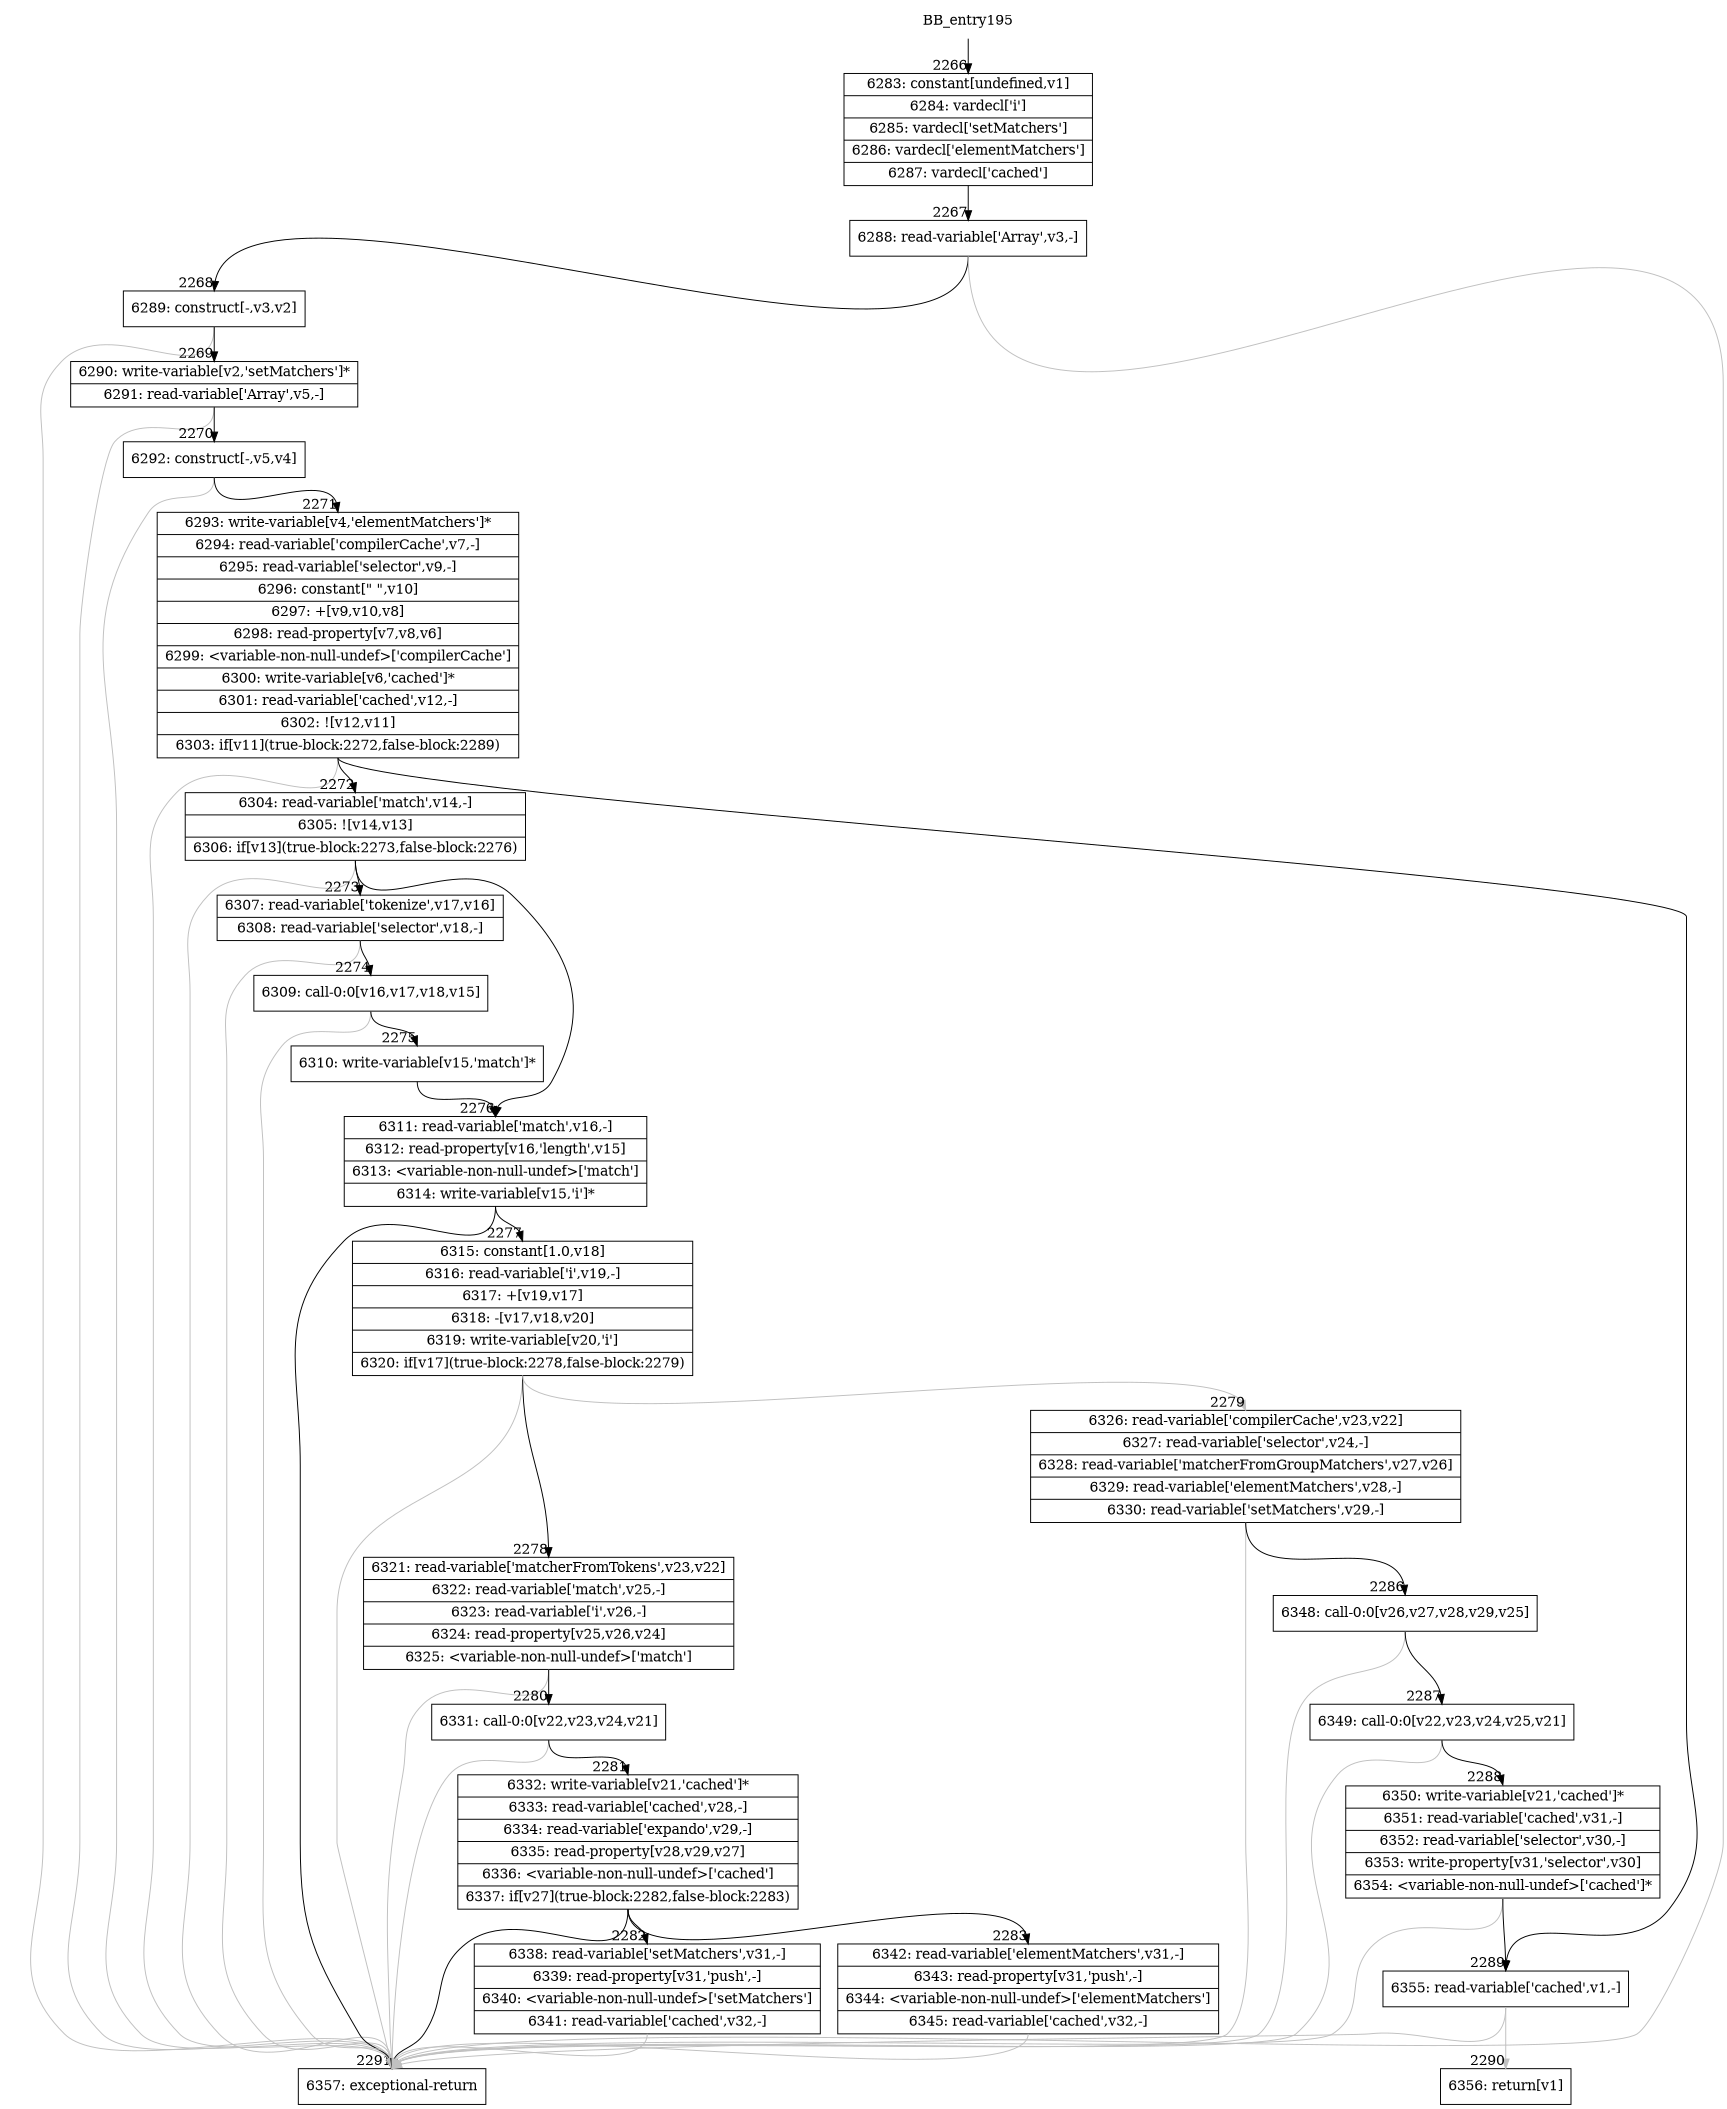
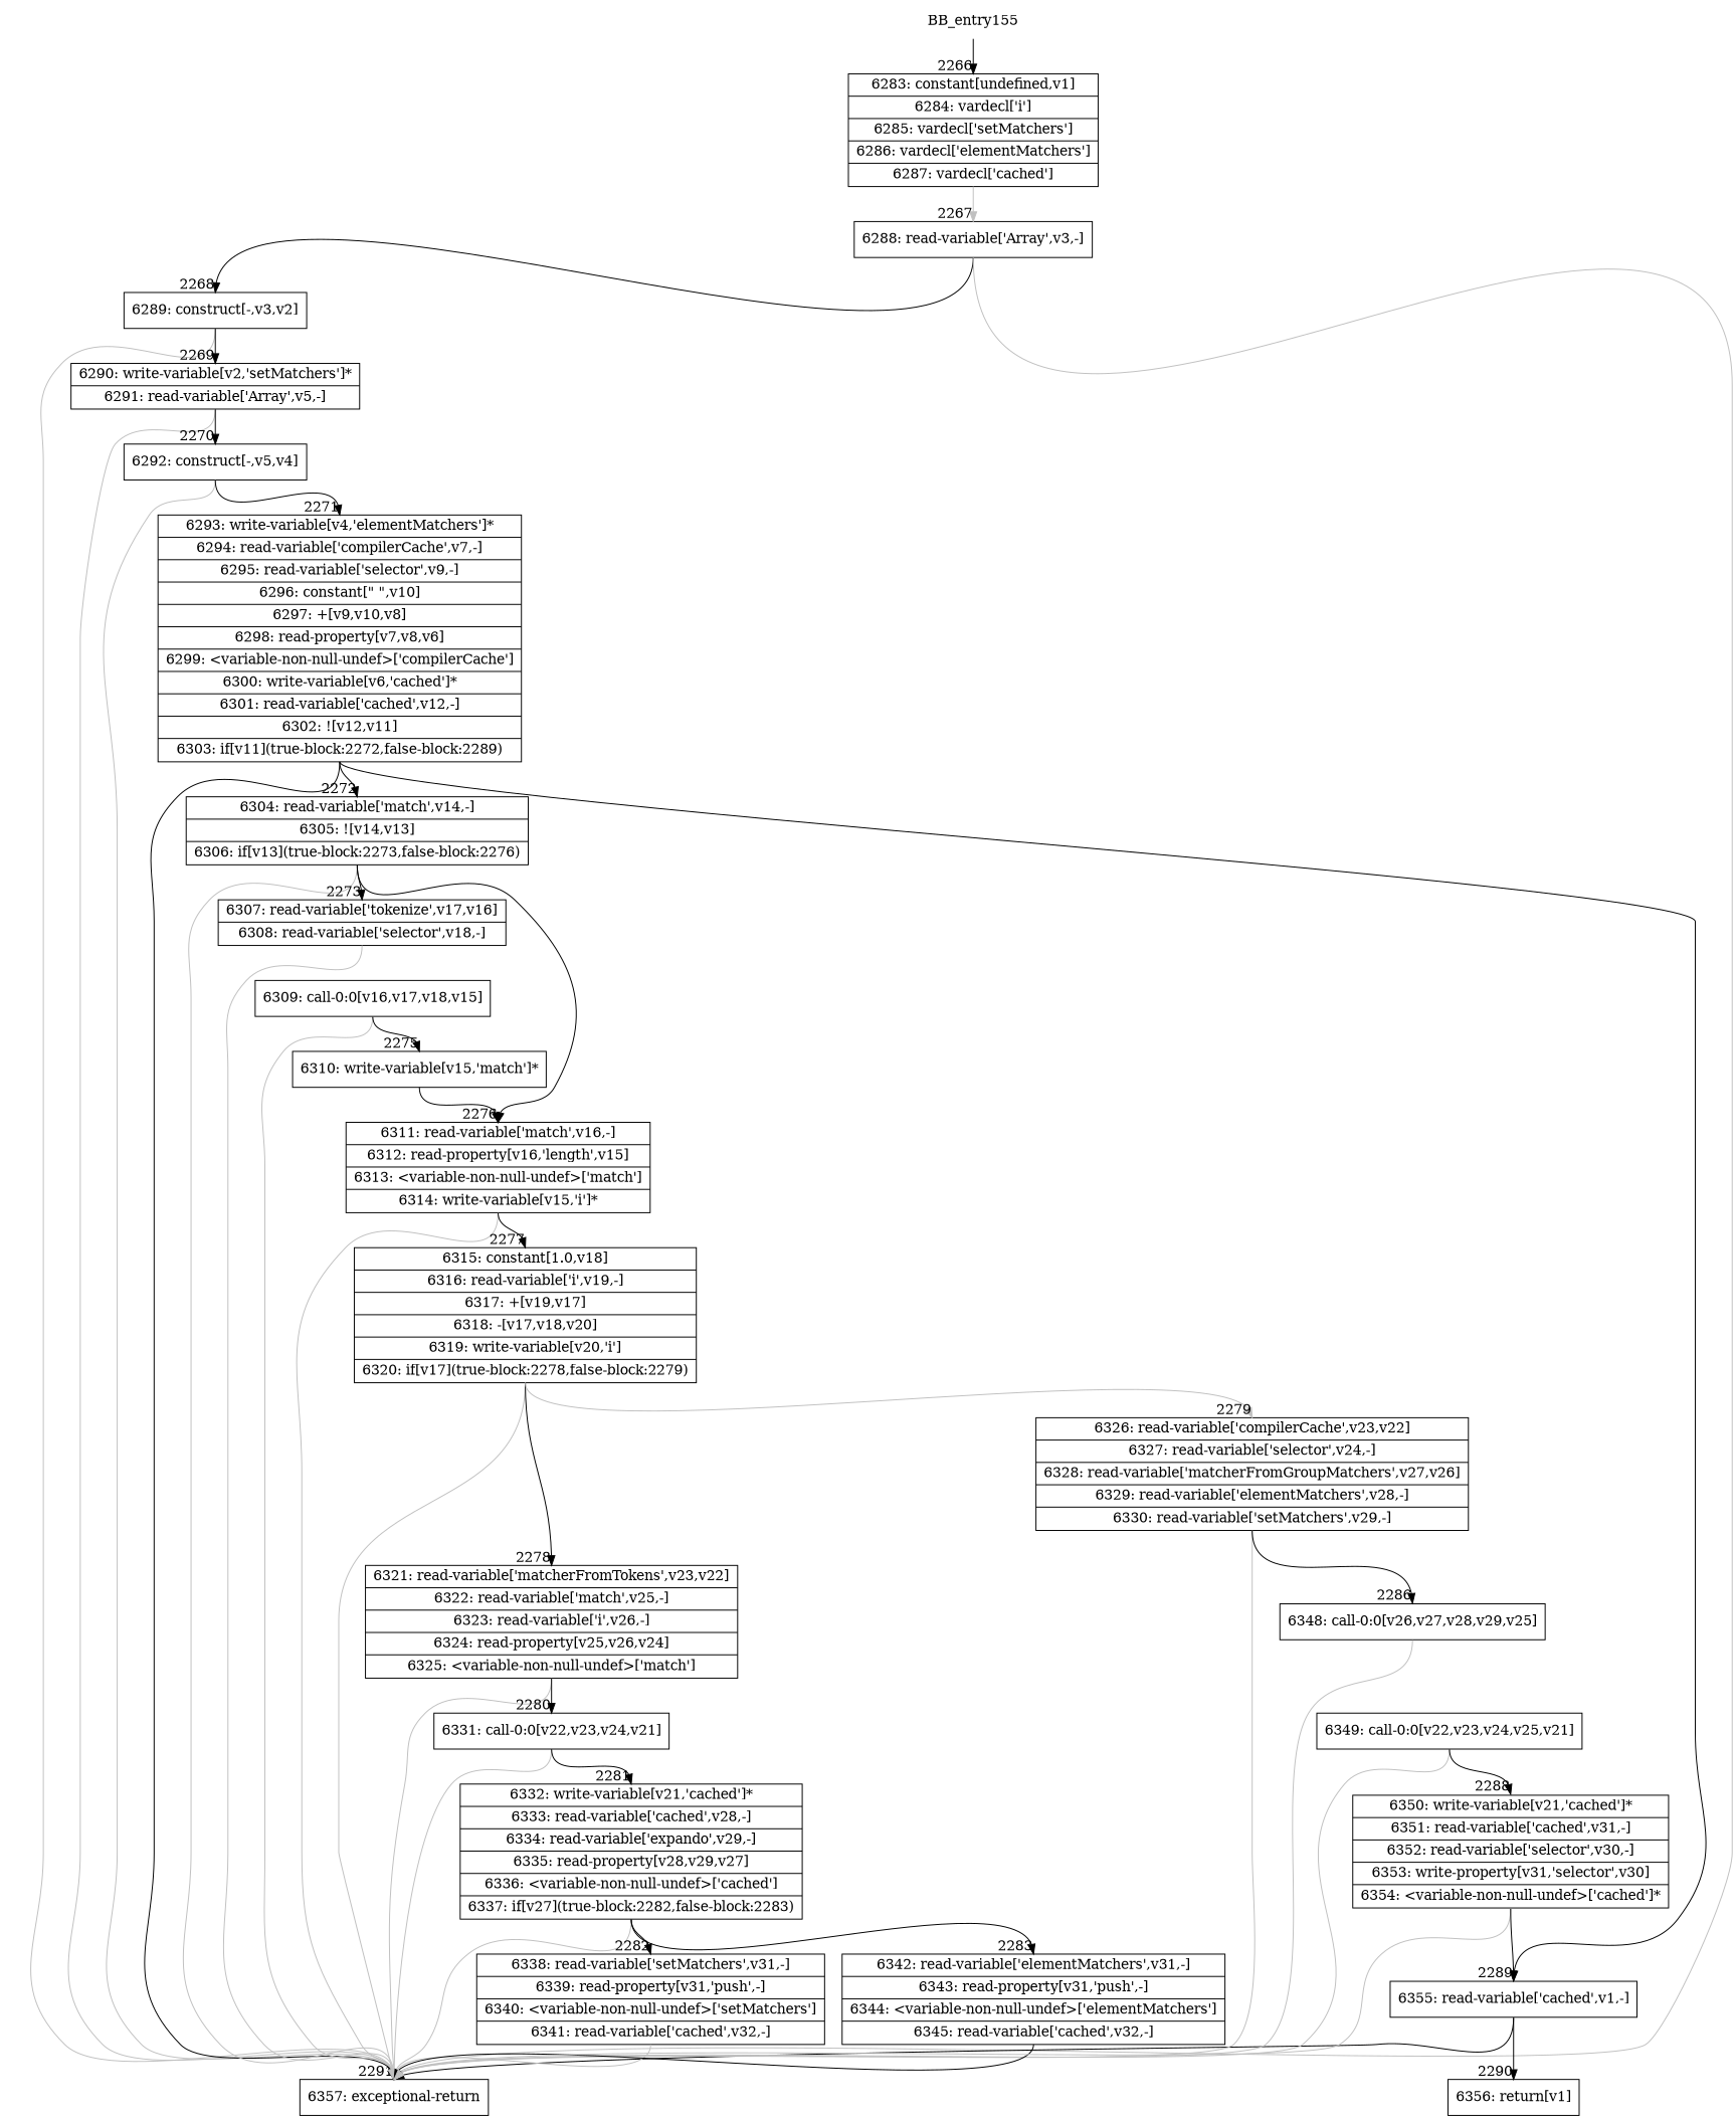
  digraph {
    rankdir=TD
    node [shape=record]
    edge [headport=n tailport=s]
-   BB_entry155 [shape=none label=BB_entry195]
+   BB_entry155 [shape=none]
    n2 [label="{6283: constant[undefined,v1]|6284: vardecl['i']|6285: vardecl['setMatchers']|6286: vardecl['elementMatchers']|6287: vardecl['cached']}"]
    n3 [label="{6288: read-variable['Array',v3,-]}"]
    n4 [label="{6289: construct[-,v3,v2]}"]
    n5 [label="{6357: exceptional-return}"]
    n6 [label="{6290: write-variable[v2,'setMatchers']*|6291: read-variable['Array',v5,-]}"]
    n7 [label="{6292: construct[-,v5,v4]}"]
    n8 [label="{6293: write-variable[v4,'elementMatchers']*|6294: read-variable['compilerCache',v7,-]|6295: read-variable['selector',v9,-]|6296: constant[\" \",v10]|6297: +[v9,v10,v8]|6298: read-property[v7,v8,v6]|6299: \<variable-non-null-undef\>['compilerCache']|6300: write-variable[v6,'cached']*|6301: read-variable['cached',v12,-]|6302: ![v12,v11]|6303: if[v11](true-block:2272,false-block:2289)}"]
    n9 [label="{6304: read-variable['match',v14,-]|6305: ![v14,v13]|6306: if[v13](true-block:2273,false-block:2276)}"]
    n10 [label="{6355: read-variable['cached',v1,-]}"]
    n11 [label="{6307: read-variable['tokenize',v17,v16]|6308: read-variable['selector',v18,-]}"]
    n12 [label="{6311: read-variable['match',v16,-]|6312: read-property[v16,'length',v15]|6313: \<variable-non-null-undef\>['match']|6314: write-variable[v15,'i']*}"]
    n13 [label="{6356: return[v1]}"]
    n14 [label="{6309: call-0:0[v16,v17,v18,v15]}"]
    n15 [label="{6315: constant[1.0,v18]|6316: read-variable['i',v19,-]|6317: +[v19,v17]|6318: -[v17,v18,v20]|6319: write-variable[v20,'i']|6320: if[v17](true-block:2278,false-block:2279)}"]
    n16 [label="{6310: write-variable[v15,'match']*}"]
    n17 [label="{6321: read-variable['matcherFromTokens',v23,v22]|6322: read-variable['match',v25,-]|6323: read-variable['i',v26,-]|6324: read-property[v25,v26,v24]|6325: \<variable-non-null-undef\>['match']}"]
    n18 [label="{6326: read-variable['compilerCache',v23,v22]|6327: read-variable['selector',v24,-]|6328: read-variable['matcherFromGroupMatchers',v27,v26]|6329: read-variable['elementMatchers',v28,-]|6330: read-variable['setMatchers',v29,-]}"]
    n19 [label="{6331: call-0:0[v22,v23,v24,v21]}"]
    n20 [label="{6348: call-0:0[v26,v27,v28,v29,v25]}"]
    n21 [label="{6332: write-variable[v21,'cached']*|6333: read-variable['cached',v28,-]|6334: read-variable['expando',v29,-]|6335: read-property[v28,v29,v27]|6336: \<variable-non-null-undef\>['cached']|6337: if[v27](true-block:2282,false-block:2283)}"]
    n22 [label="{6349: call-0:0[v22,v23,v24,v25,v21]}"]
    n23 [label="{6338: read-variable['setMatchers',v31,-]|6339: read-property[v31,'push',-]|6340: \<variable-non-null-undef\>['setMatchers']|6341: read-variable['cached',v32,-]}"]
    n24 [label="{6342: read-variable['elementMatchers',v31,-]|6343: read-property[v31,'push',-]|6344: \<variable-non-null-undef\>['elementMatchers']|6345: read-variable['cached',v32,-]}"]
    n25 [label="{6350: write-variable[v21,'cached']*|6351: read-variable['cached',v31,-]|6352: read-variable['selector',v30,-]|6353: write-property[v31,'selector',v30]|6354: \<variable-non-null-undef\>['cached']*}"]
    BB_entry155 -> n2 [headlabel="    2266"]
-   n2 -> n3 [headlabel="      2267"]
+   n2 -> n3 [headlabel="      2267" color=gray]
    n3 -> n4 [headlabel="      2268"]
    n3 -> n5 [color=gray headlabel="      2291"]
    n4 -> n5 [color=gray]
    n4 -> n6 [headlabel="      2269"]
    n6 -> n5 [color=gray]
    n6 -> n7 [headlabel="      2270"]
    n7 -> n5 [color=gray]
    n7 -> n8 [headlabel="      2271"]
-   n8 -> n5 [color=gray]
+   n8 -> n5 [color=black]
    n8 -> n9 [headlabel="      2272"]
    n8 -> n10 [headlabel="      2289"]
    n9 -> n5 [color=gray]
    n9 -> n11 [headlabel="      2273"]
    n9 -> n12 [headlabel="      2276"]
-   n10 -> n5 [color=gray]
-   n10 -> n13 [headlabel="      2290" color=gray]
+   n10 -> n5 [color=black]
+   n10 -> n13 [headlabel="      2290"]
    n11 -> n5 [color=gray]
-   n11 -> n14 [headlabel="      2274"]
-   n12 -> n5 [color=black]
+   n12 -> n5 [color=gray]
    n12 -> n15 [headlabel="      2277"]
    n14 -> n5 [color=gray]
    n14 -> n16 [headlabel="      2275"]
    n15 -> n5 [color=gray]
    n15 -> n17 [headlabel="      2278"]
    n15 -> n18 [color=gray headlabel="      2279"]
    n16 -> n12
    n17 -> n5 [color=gray]
    n17 -> n19 [headlabel="      2280"]
    n18 -> n5 [color=gray]
    n18 -> n20 [headlabel="      2286"]
    n19 -> n5 [color=gray]
    n19 -> n21 [headlabel="      2281"]
    n20 -> n5 [color=gray]
-   n20 -> n22 [headlabel="      2287"]
-   n21 -> n5 [color=black]
+   n21 -> n5 [color=gray]
    n21 -> n23 [headlabel="      2282"]
    n21 -> n24 [headlabel="      2283"]
    n22 -> n5 [color=gray]
    n22 -> n25 [headlabel="      2288"]
    n23 -> n5 [color=gray]
-   n24 -> n5 [color=gray]
+   n24 -> n5 [color=black]
    n25 -> n5 [color=gray]
    n25 -> n10
  }
